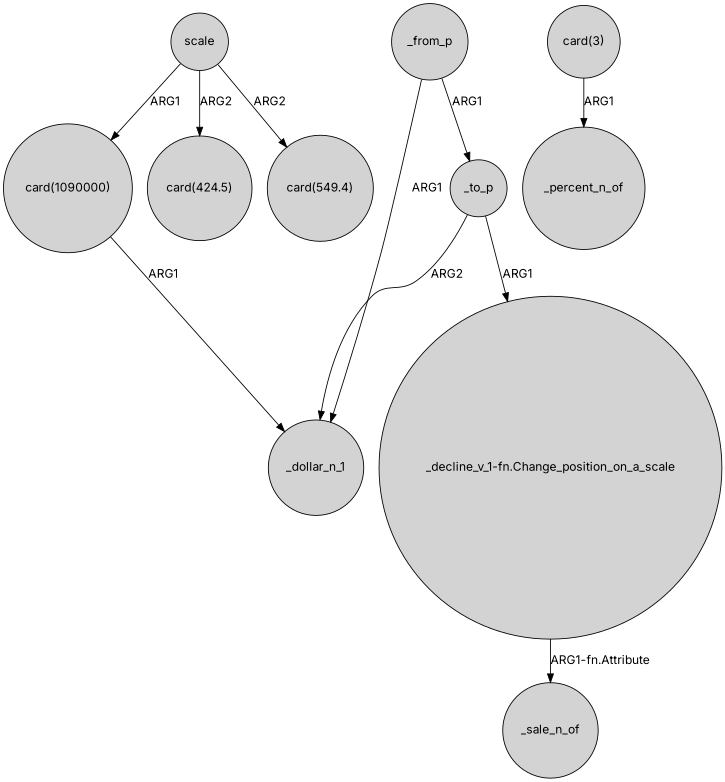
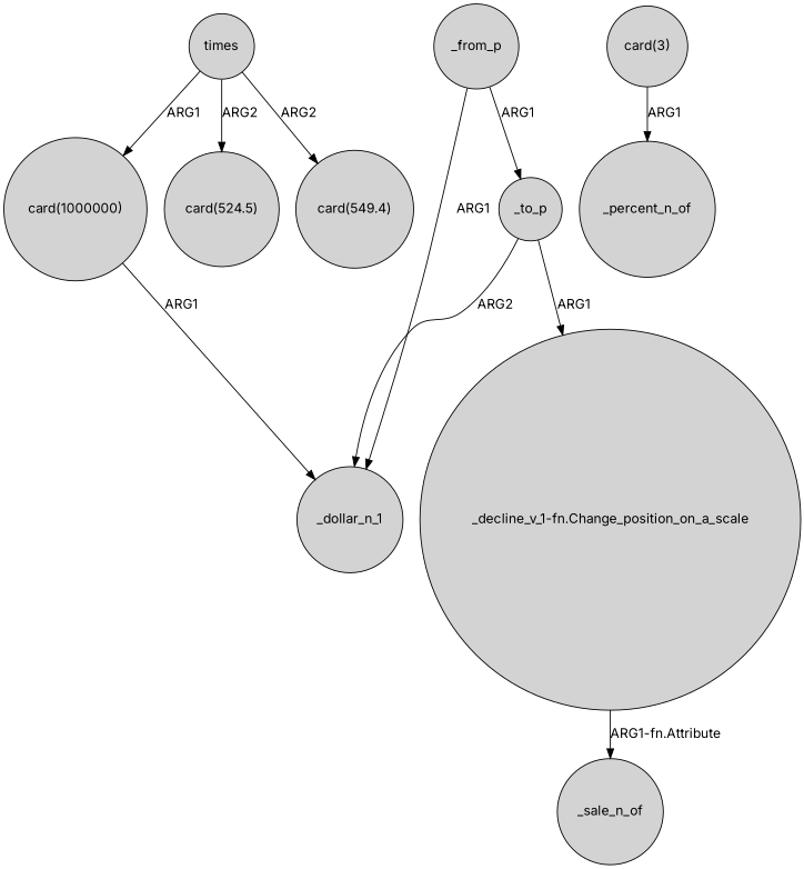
  digraph {
    fontname=Inter
    node [fontname=Inter shape=circle style=filled]
    edge [fontname=Inter]
-   times [label=scale]
-   "card(1000000)" [label="card(1090000)"]
-   "card(524.5)" [label="card(424.5)"]
+   times
+   "card(1000000)"
+   "card(524.5)"
    n4 [label="card(549.4)"]
    _dollar_n_1
    _to_p
    "_decline_v_1-fn.Change_position_on_a_scale"
    _sale_n_of
    _from_p
    "card(3)"
    _percent_n_of
    times -> "card(1000000)" [label=ARG1]
    times -> "card(524.5)" [label=ARG2]
    times -> n4 [label=ARG2]
    "card(1000000)" -> _dollar_n_1 [label=ARG1]
    _to_p -> _dollar_n_1 [label=ARG2]
    _to_p -> "_decline_v_1-fn.Change_position_on_a_scale" [label=ARG1]
    "_decline_v_1-fn.Change_position_on_a_scale" -> _sale_n_of [label="ARG1-fn.Attribute"]
    _from_p -> _dollar_n_1 [label=ARG1]
    _from_p -> _to_p [label=ARG1]
    "card(3)" -> _percent_n_of [label=ARG1]
  }
